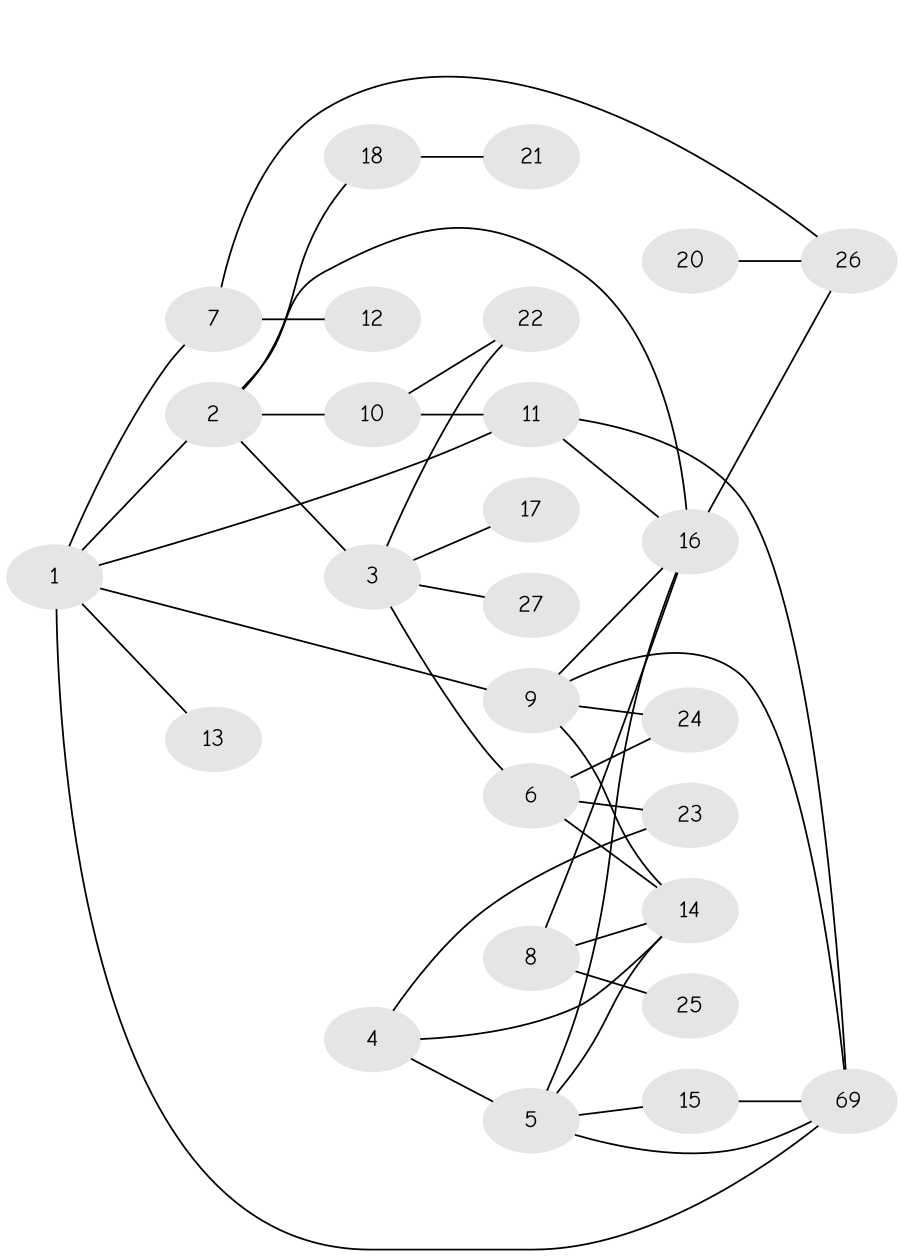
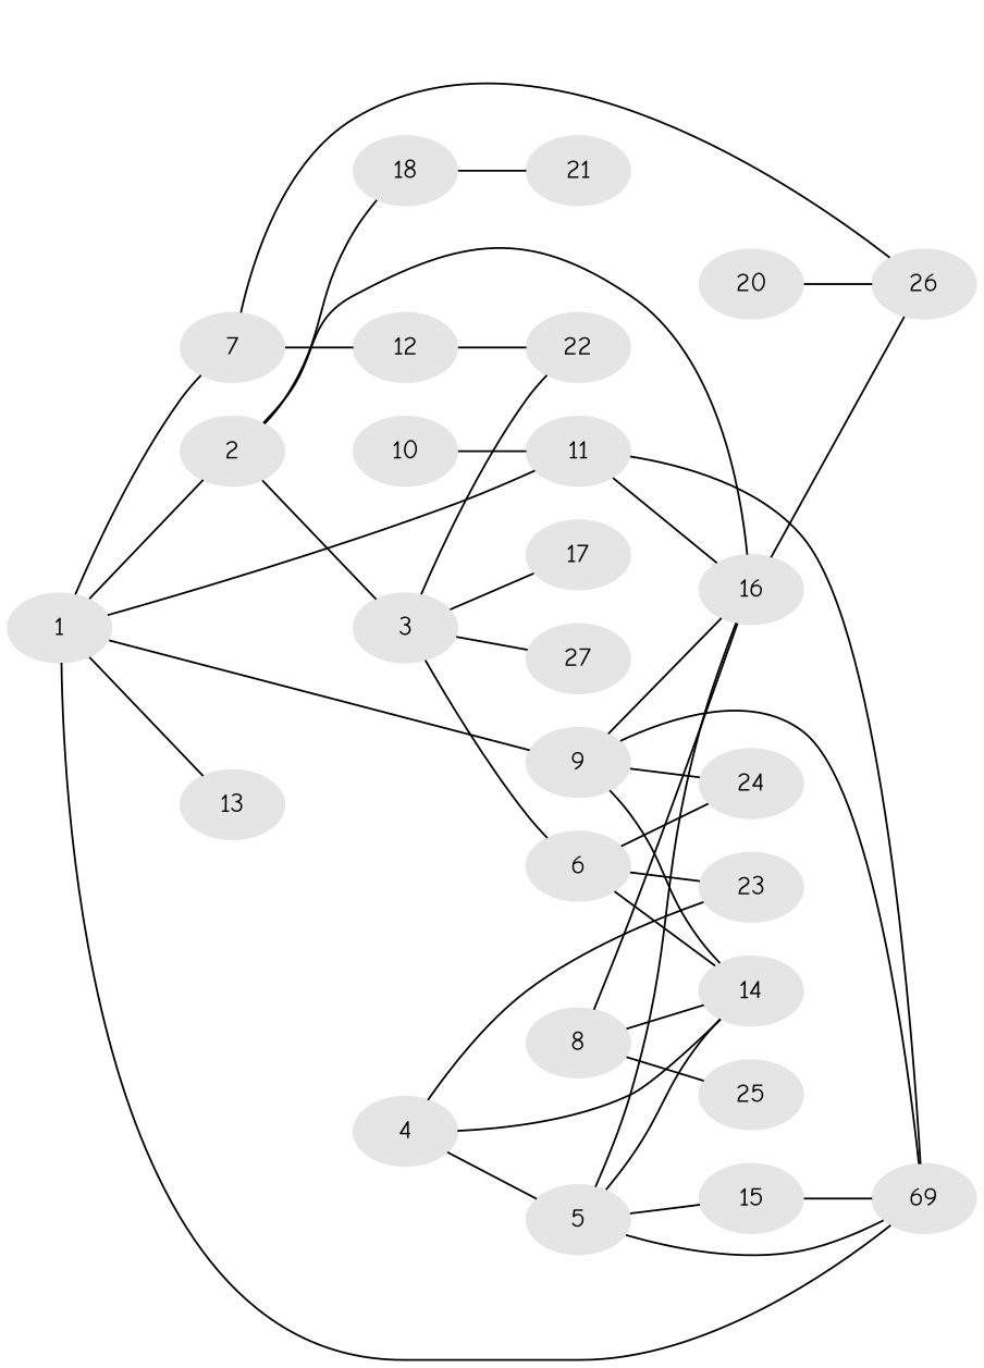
  graph {
    fontname="Comic Neue"
    rankdir=LR
    node [color=gray90 fontname="Comic Neue" style=filled]
    edge [fontname="Comic Neue" weight=1.0]
    1
    2
    7
    9
    11
    13
    n7 [label=69]
    16
    3
    10
    18
    5
    14
    15
    12
    26
    24
    6
    17
    22
    27
    21
    23
    4
    8
    25
    20
    1 -- 2
    1 -- 7
    1 -- 9
    1 -- 11
    1 -- 13
    1 -- n7
    2 -- 16
    2 -- 3
-   2 -- 10
    2 -- 18
    7 -- 12
    7 -- 26
    9 -- n7
    9 -- 16
    9 -- 14
    9 -- 24
    11 -- n7
    11 -- 16
    16 -- 26
    3 -- 6
    3 -- 17
    3 -- 22
    3 -- 27
    10 -- 11
-   10 -- 22
+   12 -- 22
    18 -- 21
    5 -- n7
    5 -- 16
    5 -- 14 [weight=2.0]
    5 -- 15
    15 -- n7
    6 -- 14
    6 -- 24
    6 -- 23
    4 -- 5
    4 -- 14
    4 -- 23
    8 -- 16
    8 -- 14
    8 -- 25
    20 -- 26
  }
